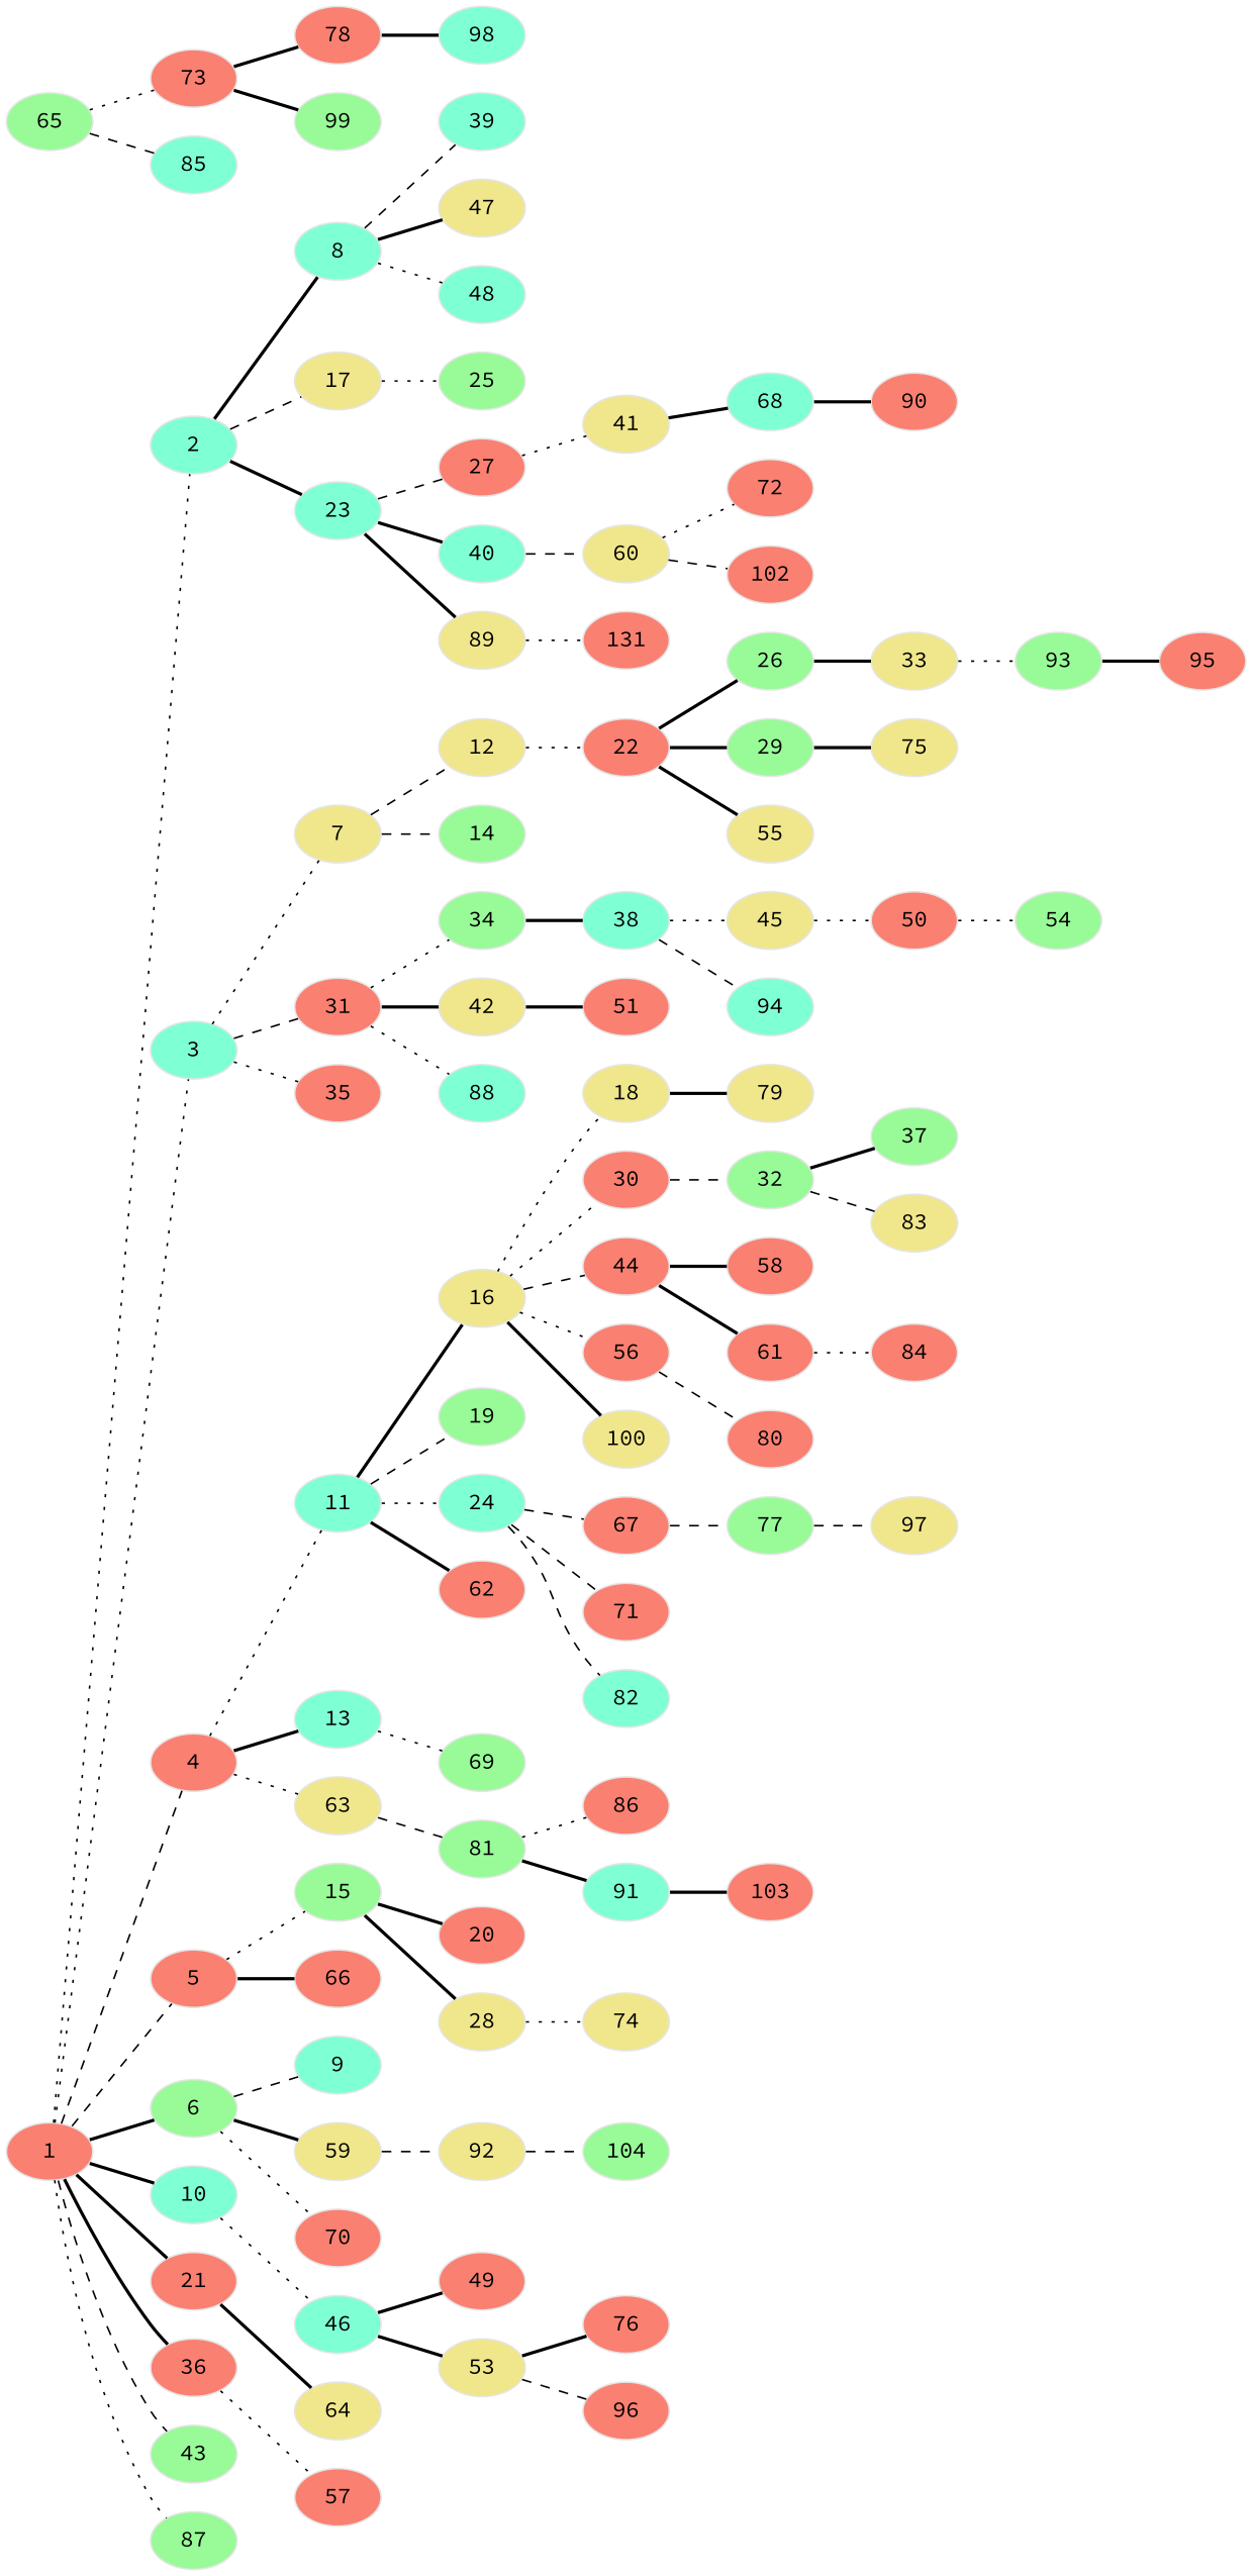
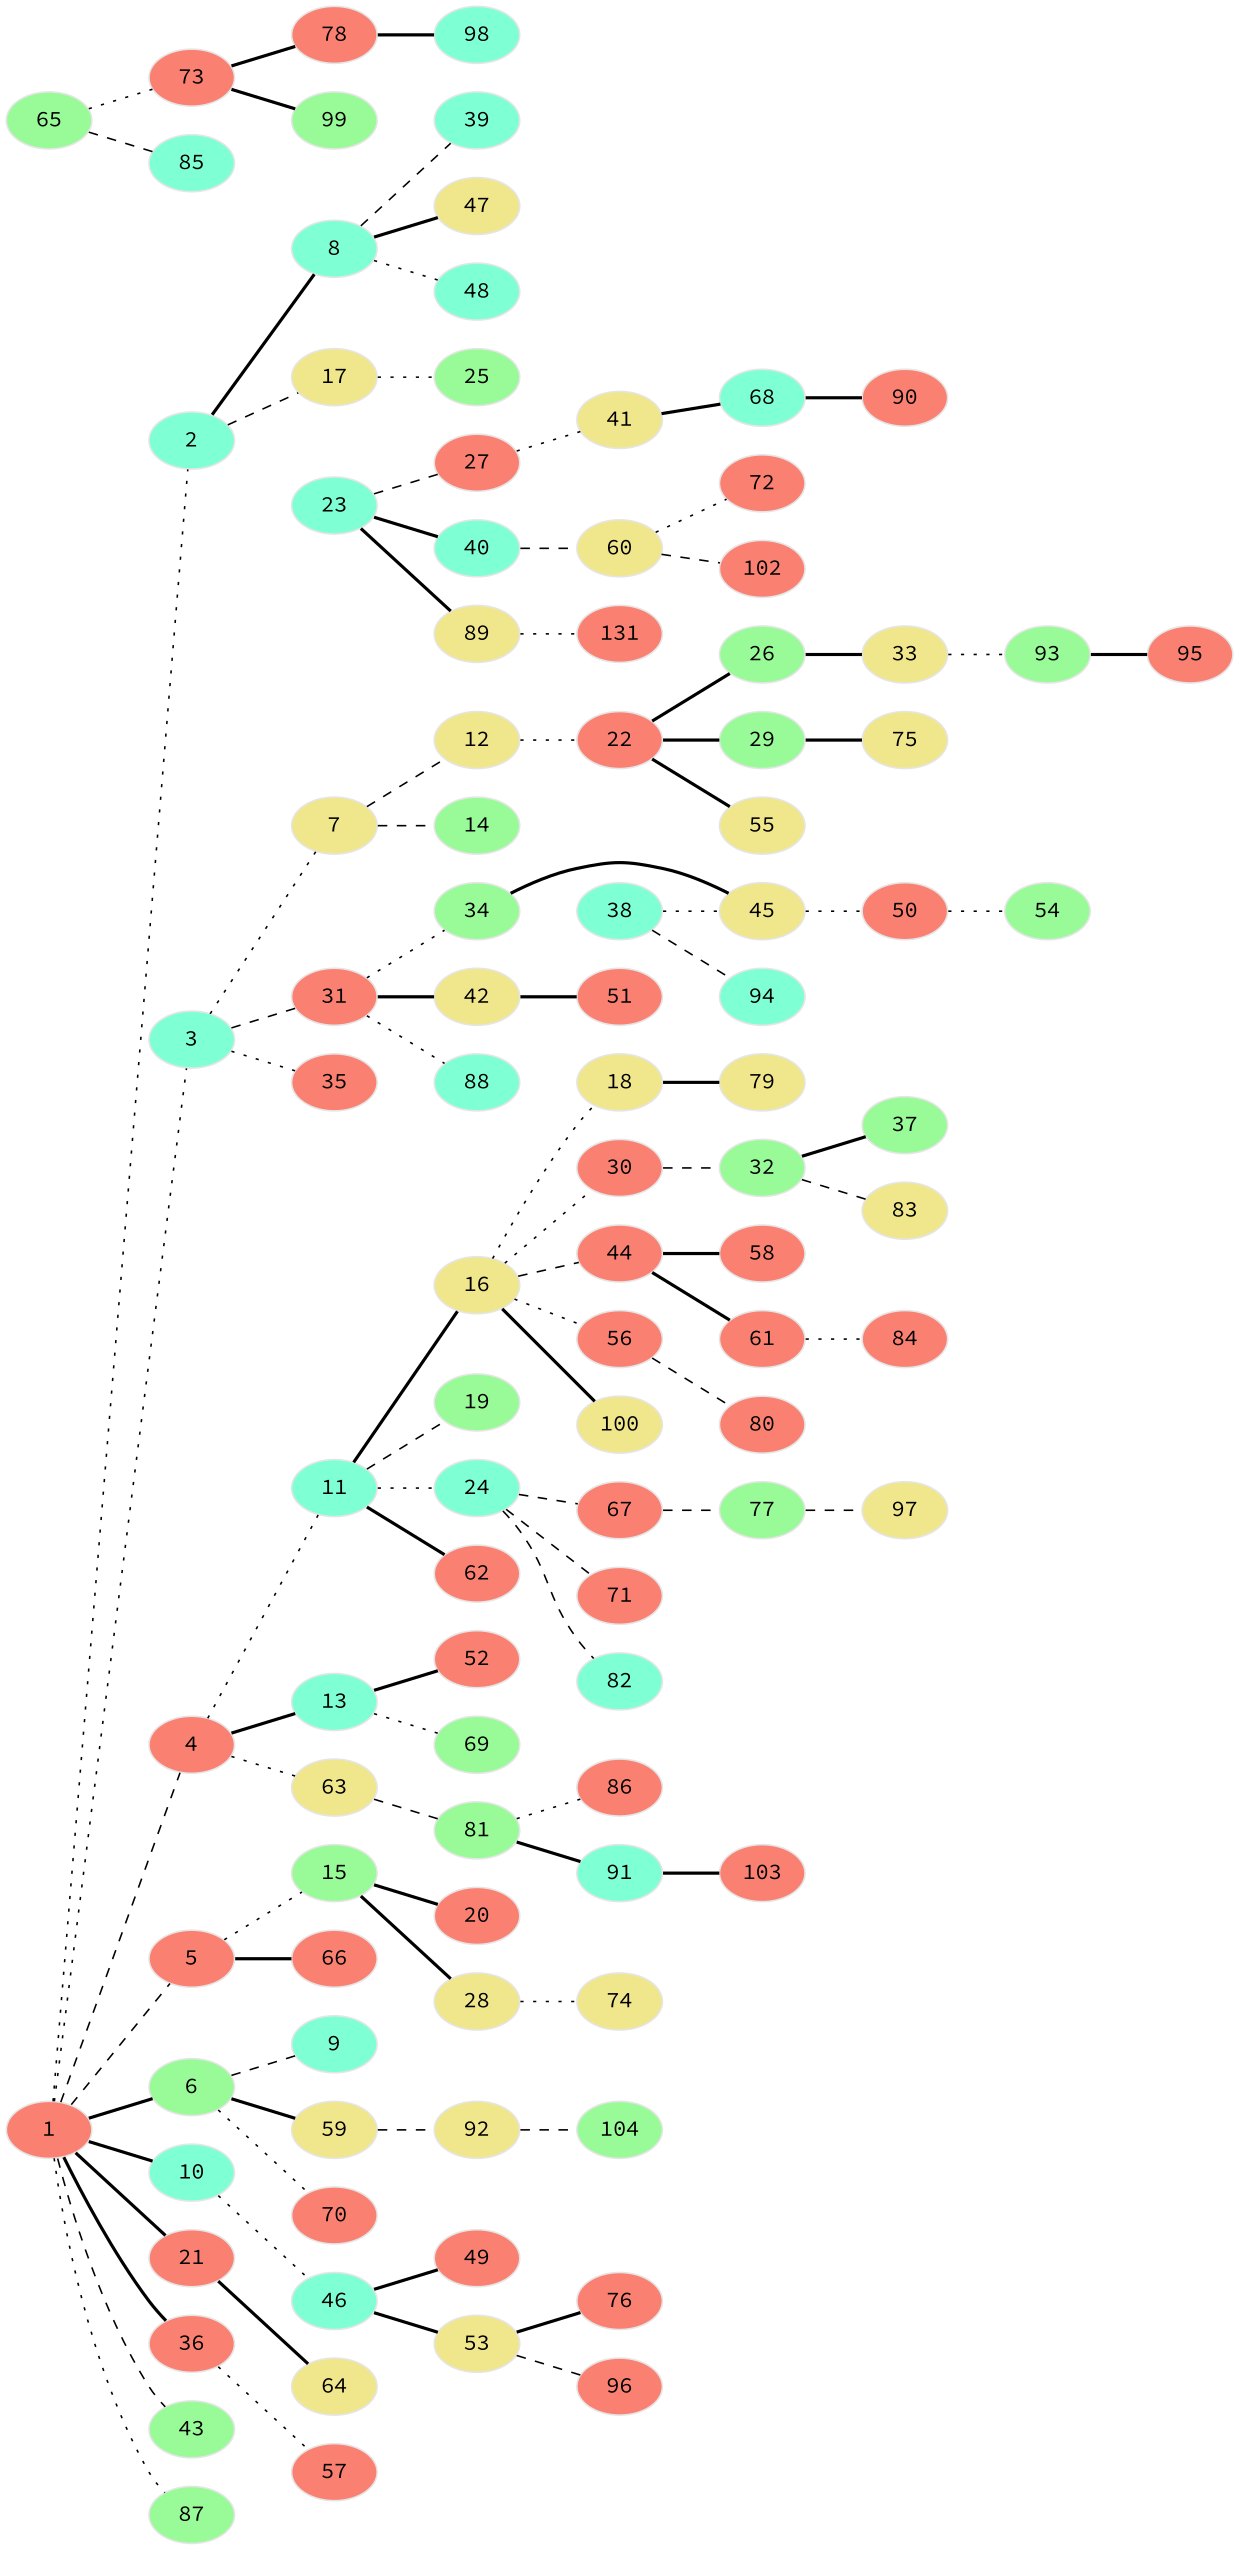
  graph {
    fontname="Source Code Pro"
    rankdir=LR
    node [color=gray90 fillcolor=salmon fontname="Source Code Pro" style=filled]
    edge [fontname="Source Code Pro" style=bold]
    2 [fillcolor=aquamarine]
    1
    3 [fillcolor=aquamarine]
    4
    5
    6 [fillcolor=palegreen]
    10 [fillcolor=aquamarine]
    21
    36
    43 [fillcolor=palegreen]
    87 [fillcolor=palegreen]
    8 [fillcolor=aquamarine]
    17 [fillcolor=khaki]
    23 [fillcolor=aquamarine]
    7 [fillcolor=khaki]
    31
    35
    11 [fillcolor=aquamarine]
    13 [fillcolor=aquamarine]
    63 [fillcolor=khaki]
    15 [fillcolor=palegreen]
    66
    9 [fillcolor=aquamarine]
    59 [fillcolor=khaki]
    70
    46 [fillcolor=aquamarine]
    64 [fillcolor=khaki]
    57
    39 [fillcolor=aquamarine]
    47 [fillcolor=khaki]
    48 [fillcolor=aquamarine]
    25 [fillcolor=palegreen]
    27
    40 [fillcolor=aquamarine]
    89 [fillcolor=khaki]
    12 [fillcolor=khaki]
    14 [fillcolor=palegreen]
    34 [fillcolor=palegreen]
    42 [fillcolor=khaki]
    88 [fillcolor=aquamarine]
    16 [fillcolor=khaki]
    19 [fillcolor=palegreen]
    24 [fillcolor=aquamarine]
    62
+   52
    69 [fillcolor=palegreen]
    81 [fillcolor=palegreen]
    20
    28 [fillcolor=khaki]
    92 [fillcolor=khaki]
    22
    49
    53 [fillcolor=khaki]
    18 [fillcolor=khaki]
    30
    44
    56
    100 [fillcolor=khaki]
    67
    71
    82 [fillcolor=aquamarine]
    26 [fillcolor=palegreen]
    29 [fillcolor=palegreen]
    55 [fillcolor=khaki]
    74 [fillcolor=khaki]
    79 [fillcolor=khaki]
    32 [fillcolor=palegreen]
    58
    61
    80
    33 [fillcolor=khaki]
    75 [fillcolor=khaki]
    41 [fillcolor=khaki]
    60 [fillcolor=khaki]
    n75 [label=131]
    77 [fillcolor=palegreen]
    93 [fillcolor=palegreen]
    68 [fillcolor=aquamarine]
    37 [fillcolor=palegreen]
    83 [fillcolor=khaki]
    38 [fillcolor=aquamarine]
    51
    95
    45 [fillcolor=khaki]
    94 [fillcolor=aquamarine]
    50
    72
    102
    90
    84
    54 [fillcolor=palegreen]
    76
    96
    104 [fillcolor=palegreen]
    65 [fillcolor=palegreen]
    73
    85 [fillcolor=aquamarine]
    86
    91 [fillcolor=aquamarine]
    78
    99 [fillcolor=palegreen]
    97 [fillcolor=khaki]
    98 [fillcolor=aquamarine]
    103
    2 -- 8
    2 -- 17 [style=dashed]
-   2 -- 23
    1 -- 2 [style=dotted]
    1 -- 3 [style=dotted]
    1 -- 4 [style=dashed]
    1 -- 5 [style=dashed]
    1 -- 6
    1 -- 10
    1 -- 21
    1 -- 36
    1 -- 43 [style=dashed]
    1 -- 87 [style=dotted]
    3 -- 7 [style=dotted]
    3 -- 31 [style=dashed]
    3 -- 35 [style=dotted]
    4 -- 11 [style=dotted]
    4 -- 13
    4 -- 63 [style=dotted]
    5 -- 15 [style=dotted]
    5 -- 66
    6 -- 9 [style=dashed]
    6 -- 59
    6 -- 70 [style=dotted]
    10 -- 46 [style=dotted]
    21 -- 64
    36 -- 57 [style=dotted]
    8 -- 39 [style=dashed]
    8 -- 47
    8 -- 48 [style=dotted]
    17 -- 25 [style=dotted]
    23 -- 27 [style=dashed]
    23 -- 40
    23 -- 89
    7 -- 12 [style=dashed]
    7 -- 14 [style=dashed]
    31 -- 34 [style=dotted]
    31 -- 42
    31 -- 88 [style=dotted]
    11 -- 16
    11 -- 19 [style=dashed]
    11 -- 24 [style=dotted]
    11 -- 62
+   13 -- 52
    13 -- 69 [style=dotted]
    63 -- 81 [style=dashed]
    15 -- 20
    15 -- 28
    59 -- 92 [style=dashed]
    46 -- 49
    46 -- 53
    27 -- 41 [style=dotted]
    40 -- 60 [style=dashed]
    89 -- n75 [style=dotted]
    12 -- 22 [style=dotted]
-   34 -- 38
+   34 -- 45
    42 -- 51
    16 -- 18 [style=dotted]
    16 -- 30 [style=dotted]
    16 -- 44 [style=dashed]
    16 -- 56 [style=dotted]
    16 -- 100
    24 -- 67 [style=dashed]
    24 -- 71 [style=dashed]
    24 -- 82 [style=dashed]
    81 -- 86 [style=dotted]
    81 -- 91
    28 -- 74 [style=dotted]
    92 -- 104 [style=dashed]
    22 -- 26
    22 -- 29
    22 -- 55
    53 -- 76
    53 -- 96 [style=dashed]
    18 -- 79
    30 -- 32 [style=dashed]
    44 -- 58
    44 -- 61
    56 -- 80 [style=dashed]
    67 -- 77 [style=dashed]
    26 -- 33
    29 -- 75
    32 -- 37
    32 -- 83 [style=dashed]
    61 -- 84 [style=dotted]
    33 -- 93 [style=dotted]
    41 -- 68
    60 -- 72 [style=dotted]
    60 -- 102 [style=dashed]
    77 -- 97 [style=dashed]
    93 -- 95
    68 -- 90
    38 -- 45 [style=dotted]
    38 -- 94 [style=dashed]
    45 -- 50 [style=dotted]
    50 -- 54 [style=dotted]
    65 -- 73 [style=dotted]
    65 -- 85 [style=dashed]
    73 -- 78
    73 -- 99
    91 -- 103
    78 -- 98
  }
